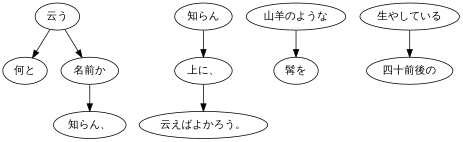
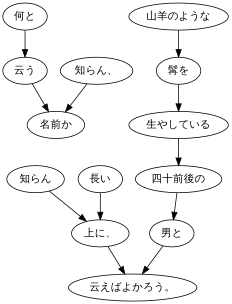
  digraph {
    n1 [label="何と"]
    n2 [label="云う"]
    n3 [label="名前か"]
    n4 [label="知らん、"]
    n5 [label="云えばよかろう。"]
    n6 [label="知らん"]
    n7 [label="上に、"]
+   n8 [label="長い"]
    n9 [label="山羊のような"]
    n10 [label="髯を"]
    n11 [label="生やしている"]
    n12 [label="四十前後の"]
-   n2 -> n1
+   n13 [label="男と"]
+   n1 -> n2
    n2 -> n3
-   n3 -> n4
+   n4 -> n3
    n6 -> n7
    n7 -> n5
+   n8 -> n7
    n9 -> n10
+   n10 -> n11
    n11 -> n12
+   n12 -> n13
+   n13 -> n5
  }
